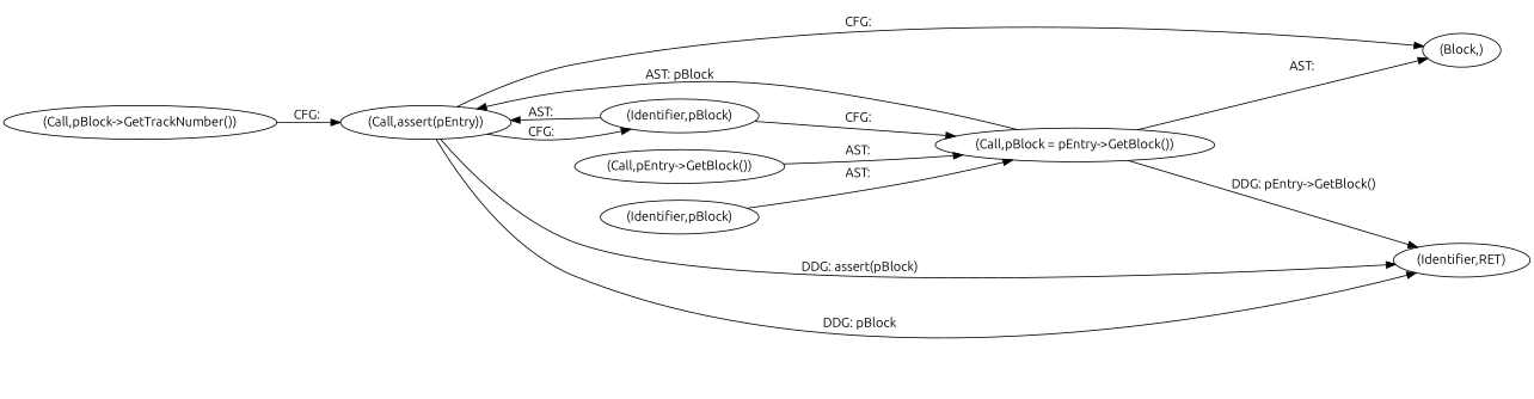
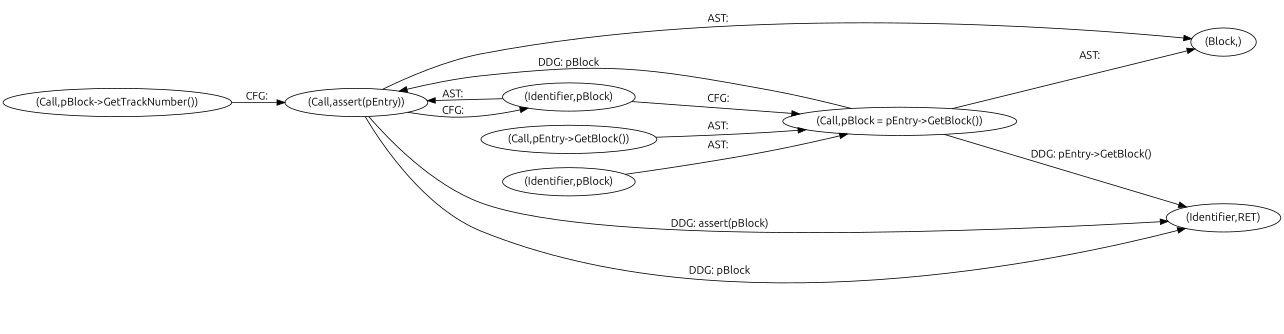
  digraph {
    fontname=Ubuntu
    rankdir=LR
    node [fontname=Ubuntu]
    edge [fontname=Ubuntu]
    n1 [label="(Call,assert(pEntry))"]
    n2 [label="(Block,)"]
    n3 [label="(Identifier,RET)"]
    n4 [label="(Identifier,pBlock)"]
    n5 [label="(Call,pBlock = pEntry->GetBlock())"]
    n6 [label="(Call,pEntry->GetBlock())"]
    n7 [label="(Identifier,pBlock)"]
    n8 [label="(Call,pBlock->GetTrackNumber())"]
-   n1 -> n2 [label="CFG: "]
+   n1 -> n2 [label="AST: "]
    n1 -> n3 [label="DDG: assert(pBlock)"]
    n1 -> n3 [label="DDG: pBlock"]
    n1 -> n4 [label="CFG: "]
    n4 -> n1 [label="AST: "]
    n4 -> n5 [label="CFG: "]
-   n5 -> n1 [label="AST: pBlock"]
+   n5 -> n1 [label="DDG: pBlock"]
    n5 -> n2 [label="AST: "]
    n5 -> n3 [label="DDG: pEntry->GetBlock()"]
    n6 -> n5 [label="AST: "]
    n7 -> n5 [label="AST: "]
    n8 -> n1 [label="CFG: "]
  }
